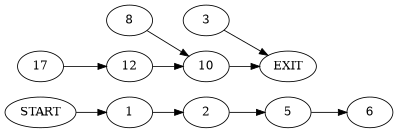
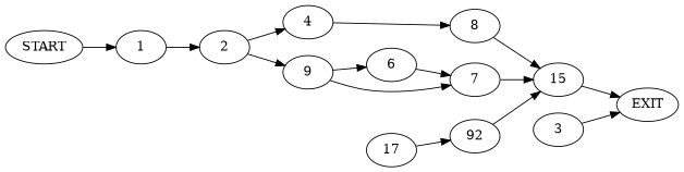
  digraph {
    rankdir=LR
    n1 [label=START]
    1
    2
    n4 [label=EXIT]
-   5
+   4
+   5 [label=9]
    3
    8
    6
-   10
+   7
+   10 [label=15]
    n12 [label=17]
-   12
+   12 [label=92]
    n1 -> 1
    1 -> 2
+   2 -> 4
    2 -> 5
+   4 -> 8
    5 -> 6
+   5 -> 7
    3 -> n4
    8 -> 10
+   6 -> 7
+   7 -> 10
    10 -> n4
    n12 -> 12
    12 -> 10
  }
